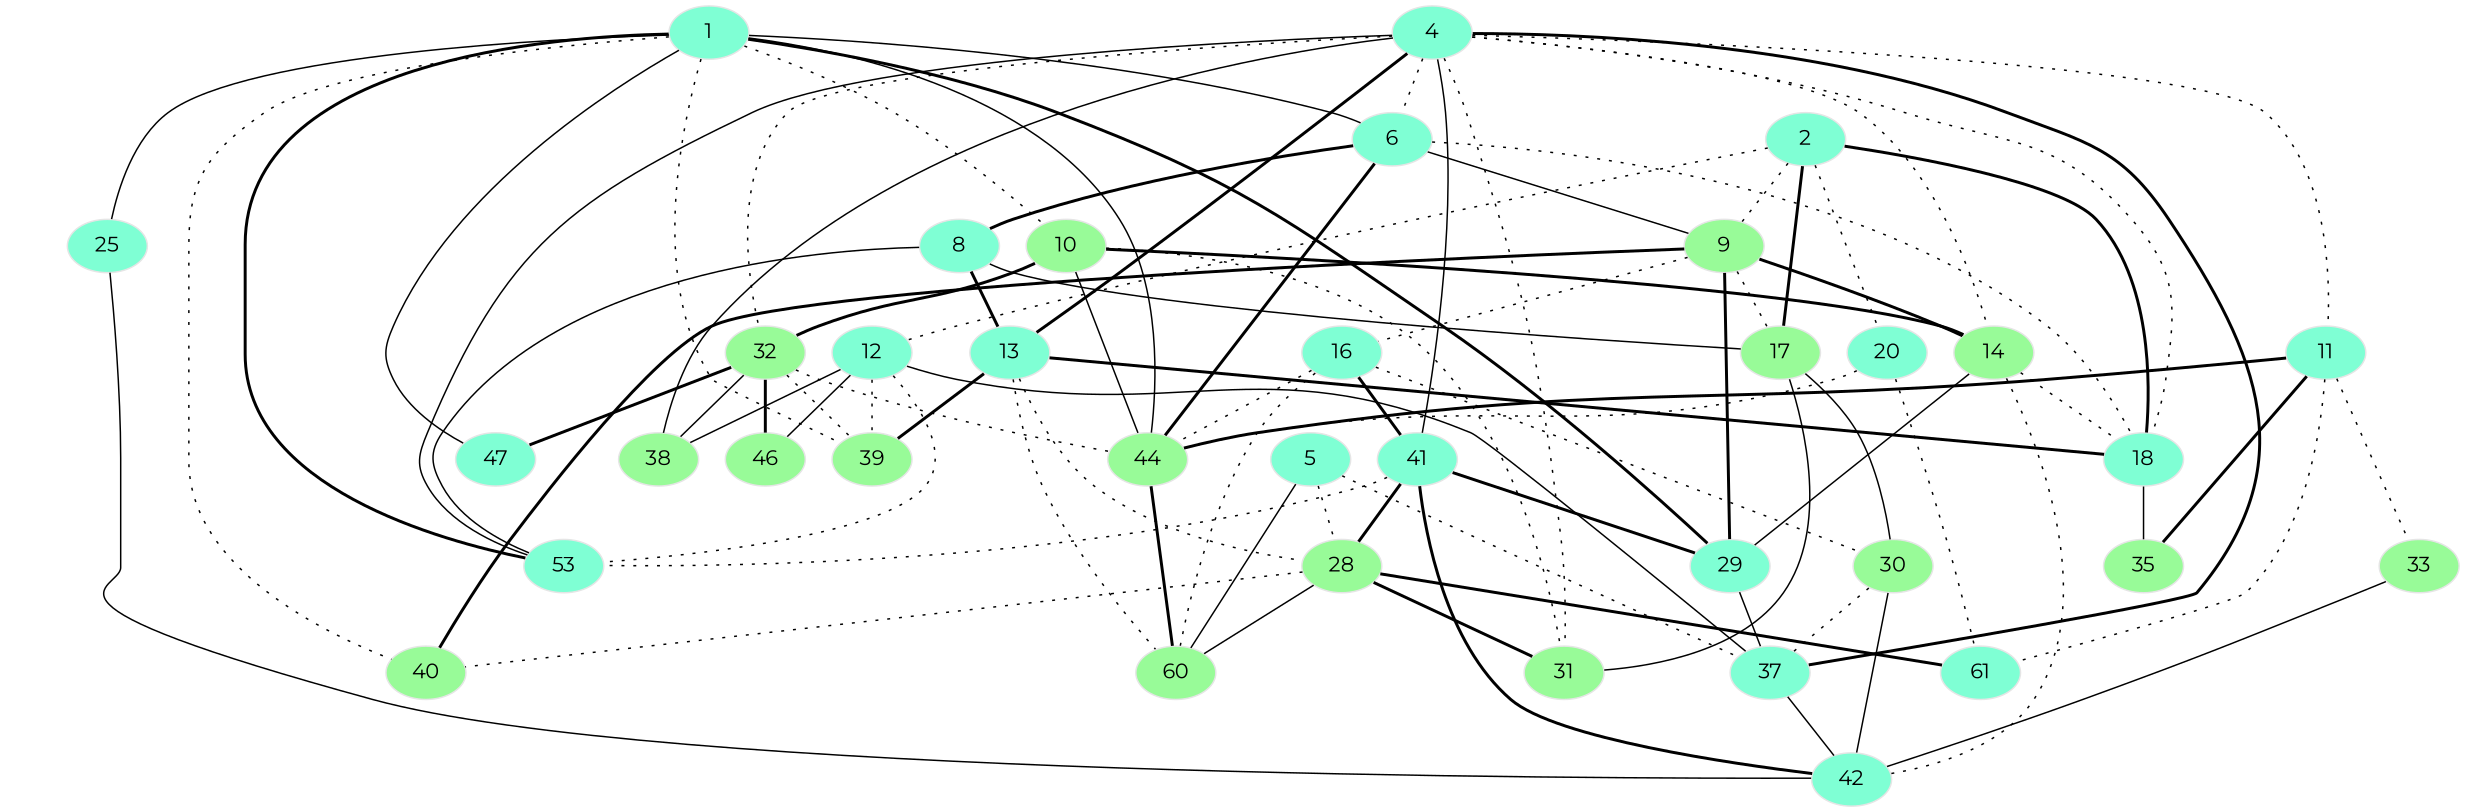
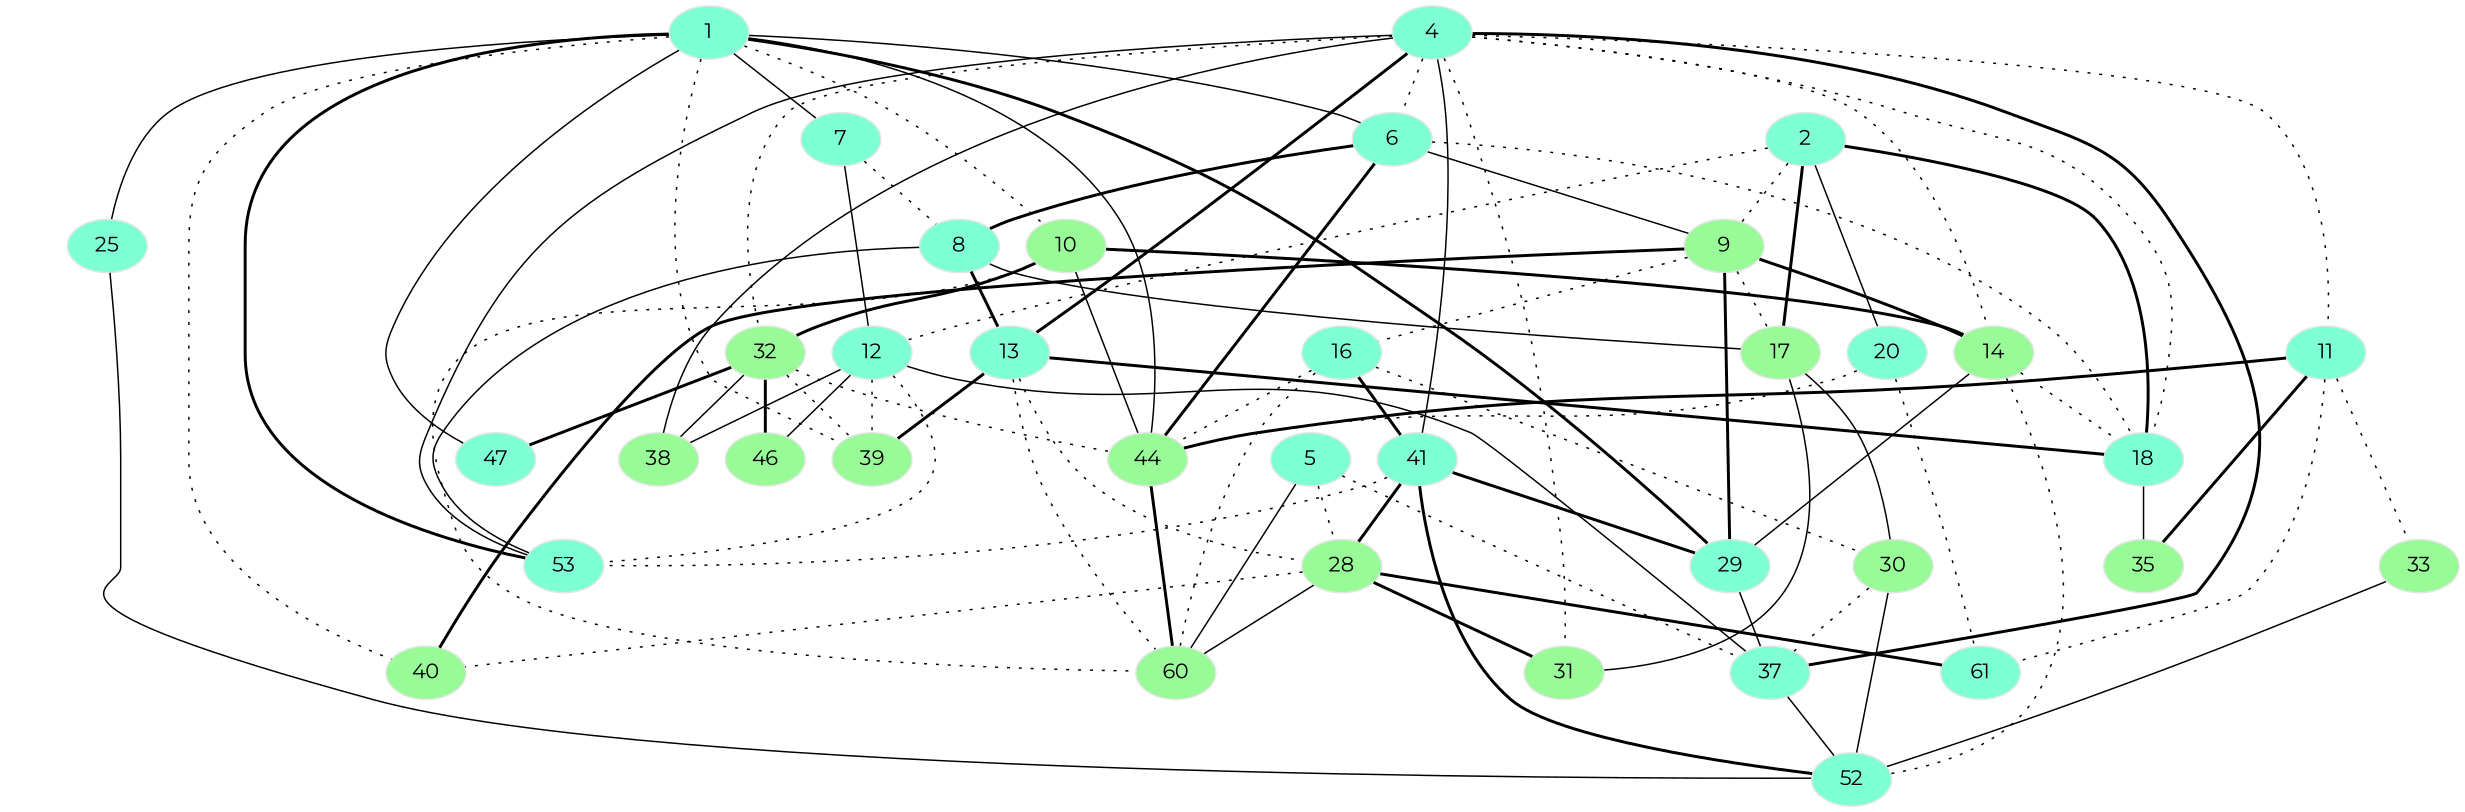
  graph {
    fontname=Montserrat
    node [color=gray90 fillcolor=aquamarine fontname=Montserrat style=filled]
    edge [fontname=Montserrat style=dotted]
    1 [super="+15"]
    6 [super="+24"]
+   7
    10 [fillcolor=palegreen super="+26"]
    25
    29 [super="+44"]
    39 [fillcolor=palegreen]
    40 [fillcolor=palegreen]
    n9 [fillcolor=palegreen label=44 super="+50"]
    47
    53
    9 [fillcolor=palegreen super="+34"]
    18 [super="+22"]
    8 [super="+58"]
    12 [super="+41"]
    14 [fillcolor=palegreen super="+23"]
    31 [fillcolor=palegreen]
    32 [fillcolor=palegreen super="+43"]
-   52 [super="+55" label=42]
+   52 [super="+55"]
    37 [super="+51"]
    60 [fillcolor=palegreen]
    2 [super="+3"]
    17 [fillcolor=palegreen super="+49"]
    20 [super="+42"]
    16 [super="+19"]
    38 [fillcolor=palegreen]
    46 [fillcolor=palegreen]
    30 [fillcolor=palegreen]
    35 [fillcolor=palegreen]
    61
    4 [super="+57"]
    11 [super="+59"]
    13 [super="+27"]
    n34 [label=41 super="+54"]
    33 [fillcolor=palegreen]
    28 [fillcolor=palegreen super="+36"]
    5 [super="+56"]
    1 -- 6 [style=solid]
+   1 -- 7 [style=solid]
    1 -- 10
    1 -- 25 [style=solid]
    1 -- 29 [style=bold]
    1 -- 39
    1 -- 40
    1 -- n9 [style=solid]
    1 -- 47 [style=solid]
    1 -- 53 [style=bold]
    6 -- n9 [style=bold]
    6 -- 9 [style=solid]
    6 -- 18
    6 -- 8 [style=bold]
+   7 -- 8
+   7 -- 12 [style=solid]
    10 -- n9 [style=solid]
    10 -- 14 [style=bold]
-   10 -- 31
+   10 -- 60
    10 -- 32 [style=bold]
    25 -- 52 [style=solid]
    29 -- 37 [style=solid]
    n9 -- 60 [style=bold]
    9 -- 29 [style=bold]
    9 -- 40 [style=bold]
    9 -- 14 [style=bold]
    9 -- 17
    9 -- 16
    18 -- 35 [style=solid]
    8 -- 53 [style=solid]
    8 -- 17 [style=solid]
    8 -- 13 [style=bold]
    12 -- 39
    12 -- 53
    12 -- 37 [style=solid]
    12 -- 38 [style=solid]
    12 -- 46 [style=solid]
    14 -- 29 [style=solid]
    14 -- 18
    14 -- 52
    32 -- 39
    32 -- n9
    32 -- 47 [style=bold]
    32 -- 38 [style=solid]
    32 -- 46 [style=bold]
    37 -- 52 [style=solid]
    2 -- 9
    2 -- 18 [style=bold]
    2 -- 12
    2 -- 17 [style=bold weight=2]
-   2 -- 20
+   2 -- 20 [style=solid]
    17 -- 31 [style=solid]
    17 -- 30 [style=solid]
    20 -- n9
    20 -- 61
    16 -- n9
    16 -- 60
    16 -- 30
    16 -- n34 [style=bold]
    30 -- 52 [style=solid]
    30 -- 37
    4 -- 6
    4 -- 53 [style=solid]
    4 -- 18
    4 -- 14
    4 -- 31
    4 -- 32
    4 -- 37 [style=bold]
    4 -- 38 [style=solid]
    4 -- 11
    4 -- 13 [style=bold weight=2]
    4 -- n34 [style=solid]
    11 -- n9 [style=bold weight=2]
    11 -- 35 [style=bold]
    11 -- 61
    11 -- 33
    13 -- 39 [style=bold]
    13 -- 18 [style=bold]
    13 -- 60
    13 -- 28
    n34 -- 29 [style=bold]
    n34 -- 53
    n34 -- 52 [style=bold]
    n34 -- 28 [style=bold]
    33 -- 52 [style=solid]
    28 -- 40
    28 -- 31 [style=bold]
    28 -- 60 [style=solid]
    28 -- 61 [style=bold]
    5 -- 37
    5 -- 60 [style=solid]
    5 -- 28
  }
